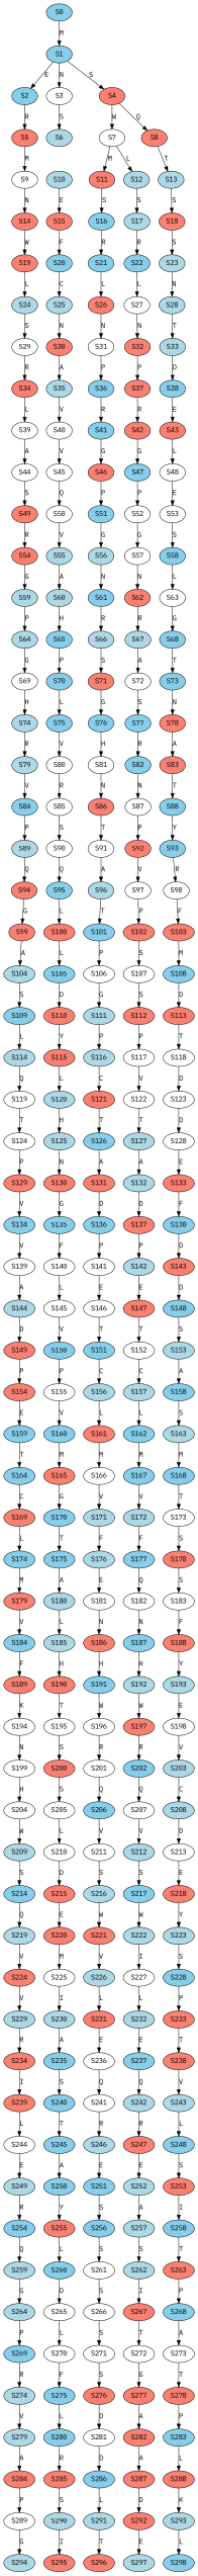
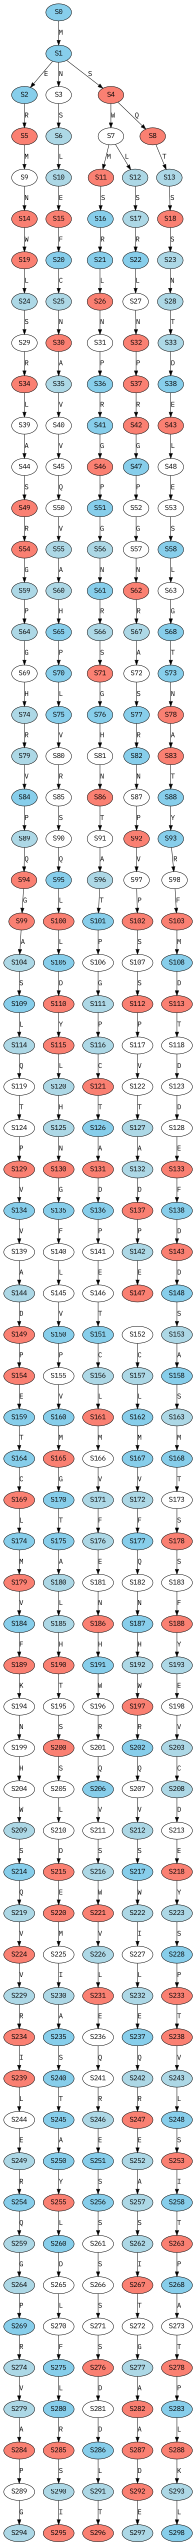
  strict digraph {
    fontname="IBM Plex Mono"
    node [fillcolor=salmon fontname="IBM Plex Mono" style=filled]
    edge [fontname="IBM Plex Mono"]
    S0 [fillcolor=skyblue]
    S1 [fillcolor=skyblue]
    S2 [fillcolor=skyblue]
    S3 [fillcolor=white]
    S4
    S5
    S6 [fillcolor=lightblue]
    S7 [fillcolor=white]
    S8
    S9 [fillcolor=white]
    S10 [fillcolor=lightblue]
    S11
    S12 [fillcolor=lightblue]
    S13 [fillcolor=lightblue]
    S14
    S15
    S16 [fillcolor=skyblue]
    S17 [fillcolor=lightblue]
    S18
    S19
    S20 [fillcolor=skyblue]
    S21 [fillcolor=skyblue]
    S22 [fillcolor=skyblue]
    S23 [fillcolor=lightblue]
    S24 [fillcolor=lightblue]
    S25 [fillcolor=lightblue]
    S26
    S27 [fillcolor=white]
    S28 [fillcolor=lightblue]
    S29 [fillcolor=white]
    S30
    S31 [fillcolor=white]
    S32
    S33 [fillcolor=lightblue]
    S34
    S35 [fillcolor=lightblue]
    S36 [fillcolor=skyblue]
    S37
    S38 [fillcolor=skyblue]
    S39 [fillcolor=white]
    S40 [fillcolor=white]
    S41 [fillcolor=skyblue]
    S42
    S43
    S44 [fillcolor=white]
    S45 [fillcolor=white]
    S46
    S47 [fillcolor=skyblue]
    S48 [fillcolor=white]
    S49
    S50 [fillcolor=white]
    S51 [fillcolor=skyblue]
    S52 [fillcolor=white]
    S53 [fillcolor=white]
    S54
    S55 [fillcolor=lightblue]
    S56 [fillcolor=lightblue]
    S57 [fillcolor=white]
    S58 [fillcolor=skyblue]
    S59 [fillcolor=lightblue]
    S60 [fillcolor=lightblue]
    S61 [fillcolor=skyblue]
    S62
    S63 [fillcolor=white]
    S64 [fillcolor=lightblue]
    S65 [fillcolor=skyblue]
    S66 [fillcolor=lightblue]
    S67 [fillcolor=lightblue]
    S68 [fillcolor=skyblue]
    S69 [fillcolor=white]
    S70 [fillcolor=skyblue]
    S71
    S72 [fillcolor=white]
    S73 [fillcolor=skyblue]
    S74 [fillcolor=lightblue]
    S75 [fillcolor=skyblue]
    S76 [fillcolor=skyblue]
    S77 [fillcolor=skyblue]
    S78
    S79 [fillcolor=lightblue]
    S80 [fillcolor=white]
    S81 [fillcolor=white]
    S82 [fillcolor=skyblue]
    S83
    S84 [fillcolor=skyblue]
    S85 [fillcolor=white]
    S86
    S87 [fillcolor=white]
    S88 [fillcolor=skyblue]
    S89 [fillcolor=lightblue]
    S90 [fillcolor=white]
    S91 [fillcolor=white]
    S92
    S93 [fillcolor=skyblue]
    S94
    S95 [fillcolor=skyblue]
    S96 [fillcolor=lightblue]
    S97 [fillcolor=white]
    S98 [fillcolor=white]
    S99
    S100
    S101 [fillcolor=skyblue]
    S102
    S103
    S104 [fillcolor=lightblue]
    S105 [fillcolor=skyblue]
    S106 [fillcolor=white]
    S107 [fillcolor=white]
    S108 [fillcolor=skyblue]
    S109 [fillcolor=skyblue]
    S110
    S111 [fillcolor=lightblue]
    S112
    S113
    S114 [fillcolor=lightblue]
    S115
    S116 [fillcolor=lightblue]
    S117 [fillcolor=white]
    S118 [fillcolor=white]
    S119 [fillcolor=white]
    S120 [fillcolor=lightblue]
    S121
    S122 [fillcolor=white]
    S123 [fillcolor=white]
    S124 [fillcolor=white]
    S125 [fillcolor=lightblue]
    S126 [fillcolor=skyblue]
    S127 [fillcolor=lightblue]
    S128 [fillcolor=white]
    S129
    S130
    S131
    S132 [fillcolor=lightblue]
    S133
    S134 [fillcolor=skyblue]
    S135 [fillcolor=skyblue]
    S136 [fillcolor=skyblue]
    S137
    S138 [fillcolor=skyblue]
    S139 [fillcolor=white]
    S140 [fillcolor=white]
    S141 [fillcolor=white]
    S142 [fillcolor=lightblue]
    S143
    S144 [fillcolor=lightblue]
    S145 [fillcolor=white]
    S146 [fillcolor=white]
    S147
    S148 [fillcolor=skyblue]
    S149
    S150 [fillcolor=skyblue]
    S151 [fillcolor=skyblue]
    S152 [fillcolor=white]
    S153 [fillcolor=lightblue]
    S154
    S155 [fillcolor=white]
    S156 [fillcolor=lightblue]
    S157 [fillcolor=lightblue]
    S158 [fillcolor=skyblue]
    S159 [fillcolor=skyblue]
    S160 [fillcolor=skyblue]
    S161
    S162 [fillcolor=skyblue]
    S163 [fillcolor=lightblue]
    S164 [fillcolor=skyblue]
    S165
    S166 [fillcolor=white]
    S167 [fillcolor=skyblue]
    S168 [fillcolor=skyblue]
    S169
    S170 [fillcolor=skyblue]
    S171 [fillcolor=lightblue]
    S172 [fillcolor=lightblue]
    S173 [fillcolor=white]
    S174 [fillcolor=skyblue]
    S175 [fillcolor=skyblue]
    S176 [fillcolor=lightblue]
    S177 [fillcolor=skyblue]
    S178
    S179
    S180 [fillcolor=lightblue]
    S181 [fillcolor=white]
    S182 [fillcolor=white]
    S183 [fillcolor=white]
    S184 [fillcolor=skyblue]
    S185 [fillcolor=lightblue]
    S186
    S187 [fillcolor=skyblue]
    S188
    S189
    S190
    S191 [fillcolor=skyblue]
    S192 [fillcolor=lightblue]
    S193 [fillcolor=lightblue]
    S194 [fillcolor=white]
    S195 [fillcolor=white]
    S196 [fillcolor=white]
    S197
    S198 [fillcolor=white]
    S199 [fillcolor=white]
    S200
    S201 [fillcolor=white]
    S202 [fillcolor=skyblue]
    S203 [fillcolor=lightblue]
    S204 [fillcolor=white]
    S205 [fillcolor=white]
    S206 [fillcolor=skyblue]
    S207 [fillcolor=white]
    S208 [fillcolor=lightblue]
    S209 [fillcolor=lightblue]
    S210 [fillcolor=white]
    S211 [fillcolor=white]
    S212 [fillcolor=lightblue]
    S213 [fillcolor=white]
    S214 [fillcolor=skyblue]
    S215
    S216 [fillcolor=lightblue]
    S217 [fillcolor=skyblue]
    S218
    S219 [fillcolor=lightblue]
    S220
    S221
    S222 [fillcolor=lightblue]
    S223 [fillcolor=lightblue]
    S224
    S225 [fillcolor=white]
    S226 [fillcolor=lightblue]
    S227 [fillcolor=white]
    S228 [fillcolor=skyblue]
    S229 [fillcolor=lightblue]
    S230 [fillcolor=lightblue]
    S231
    S232 [fillcolor=lightblue]
    S233
    S234
    S235 [fillcolor=skyblue]
    S236 [fillcolor=white]
    S237 [fillcolor=skyblue]
    S238
    S239
    S240 [fillcolor=skyblue]
    S241 [fillcolor=white]
    S242 [fillcolor=lightblue]
    S243 [fillcolor=lightblue]
    S244 [fillcolor=white]
    S245 [fillcolor=skyblue]
    S246 [fillcolor=lightblue]
    S247
    S248 [fillcolor=skyblue]
    S249 [fillcolor=lightblue]
    S250 [fillcolor=skyblue]
    S251 [fillcolor=skyblue]
    S252 [fillcolor=lightblue]
    S253
    S254 [fillcolor=skyblue]
    S255
    S256 [fillcolor=skyblue]
    S257 [fillcolor=lightblue]
    S258 [fillcolor=skyblue]
    S259 [fillcolor=lightblue]
    S260 [fillcolor=skyblue]
    S261 [fillcolor=white]
    S262 [fillcolor=lightblue]
    S263
    S264 [fillcolor=lightblue]
    S265 [fillcolor=white]
    S266 [fillcolor=white]
    S267
    S268 [fillcolor=skyblue]
    S269 [fillcolor=skyblue]
    S270 [fillcolor=white]
    S271 [fillcolor=white]
    S272 [fillcolor=white]
    S273 [fillcolor=white]
    S274 [fillcolor=lightblue]
    S275 [fillcolor=skyblue]
    S276
-   S277
+   S277 [fillcolor=lightblue]
    S278
    S279 [fillcolor=lightblue]
    S280 [fillcolor=skyblue]
    S281 [fillcolor=white]
    S282
    S283 [fillcolor=skyblue]
    S284
    S285
    S286 [fillcolor=skyblue]
    S287
    S288
    S289 [fillcolor=white]
    S290 [fillcolor=lightblue]
    S291 [fillcolor=lightblue]
    S292
    S293 [fillcolor=lightblue]
    S294 [fillcolor=lightblue]
    S295
    S296
    S297 [fillcolor=lightblue]
    S298 [fillcolor=skyblue]
    S0 -> S1 [label=M]
    S1 -> S2 [label=E]
    S1 -> S3 [label=N]
    S1 -> S4 [label=S]
    S2 -> S5 [label=R]
    S3 -> S6 [label=S]
    S4 -> S7 [label=W]
    S4 -> S8 [label=Q]
    S5 -> S9 [label=M]
+   S6 -> S10 [label=L]
    S7 -> S11 [label=M]
    S7 -> S12 [label=L]
    S8 -> S13 [label=T]
    S9 -> S14 [label=N]
    S10 -> S15 [label=E]
    S11 -> S16 [label=S]
    S12 -> S17 [label=S]
    S13 -> S18 [label=S]
    S14 -> S19 [label=W]
    S15 -> S20 [label=F]
    S16 -> S21 [label=R]
    S17 -> S22 [label=R]
    S18 -> S23 [label=S]
    S19 -> S24 [label=L]
    S20 -> S25 [label=C]
    S21 -> S26 [label=L]
    S22 -> S27 [label=L]
    S23 -> S28 [label=N]
    S24 -> S29 [label=S]
    S25 -> S30 [label=N]
    S26 -> S31 [label=N]
    S27 -> S32 [label=N]
    S28 -> S33 [label=T]
    S29 -> S34 [label=R]
    S30 -> S35 [label=A]
    S31 -> S36 [label=P]
    S32 -> S37 [label=P]
    S33 -> S38 [label=D]
    S34 -> S39 [label=L]
    S35 -> S40 [label=V]
    S36 -> S41 [label=R]
    S37 -> S42 [label=R]
    S38 -> S43 [label=E]
    S39 -> S44 [label=A]
    S40 -> S45 [label=V]
    S41 -> S46 [label=G]
    S42 -> S47 [label=G]
    S43 -> S48 [label=L]
    S44 -> S49 [label=S]
    S45 -> S50 [label=Q]
    S46 -> S51 [label=P]
    S47 -> S52 [label=P]
    S48 -> S53 [label=E]
    S49 -> S54 [label=R]
    S50 -> S55 [label=V]
    S51 -> S56 [label=G]
    S52 -> S57 [label=G]
    S53 -> S58 [label=S]
    S54 -> S59 [label=G]
    S55 -> S60 [label=A]
    S56 -> S61 [label=N]
    S57 -> S62 [label=N]
    S58 -> S63 [label=L]
    S59 -> S64 [label=P]
    S60 -> S65 [label=H]
    S61 -> S66 [label=R]
    S62 -> S67 [label=R]
    S63 -> S68 [label=G]
    S64 -> S69 [label=G]
    S65 -> S70 [label=P]
    S66 -> S71 [label=S]
    S67 -> S72 [label=A]
    S68 -> S73 [label=T]
    S69 -> S74 [label=H]
    S70 -> S75 [label=L]
    S71 -> S76 [label=G]
    S72 -> S77 [label=S]
    S73 -> S78 [label=N]
    S74 -> S79 [label=R]
    S75 -> S80 [label=V]
    S76 -> S81 [label=H]
    S77 -> S82 [label=R]
    S78 -> S83 [label=A]
    S79 -> S84 [label=V]
    S80 -> S85 [label=R]
    S81 -> S86 [label=N]
    S82 -> S87 [label=N]
    S83 -> S88 [label=T]
    S84 -> S89 [label=P]
    S85 -> S90 [label=S]
    S86 -> S91 [label=T]
    S87 -> S92 [label=P]
    S88 -> S93 [label=Y]
    S89 -> S94 [label=Q]
    S90 -> S95 [label=Q]
    S91 -> S96 [label=A]
    S92 -> S97 [label=V]
    S93 -> S98 [label=R]
    S94 -> S99 [label=G]
    S95 -> S100 [label=L]
    S96 -> S101 [label=T]
    S97 -> S102 [label=P]
    S98 -> S103 [label=F]
    S99 -> S104 [label=A]
    S100 -> S105 [label=L]
    S101 -> S106 [label=P]
    S102 -> S107 [label=S]
    S103 -> S108 [label=M]
    S104 -> S109 [label=S]
    S105 -> S110 [label=D]
    S106 -> S111 [label=G]
    S107 -> S112 [label=S]
    S108 -> S113 [label=D]
    S109 -> S114 [label=L]
    S110 -> S115 [label=Y]
    S111 -> S116 [label=P]
    S112 -> S117 [label=P]
    S113 -> S118 [label=T]
    S114 -> S119 [label=Q]
    S115 -> S120 [label=L]
    S116 -> S121 [label=C]
    S117 -> S122 [label=V]
    S118 -> S123 [label=D]
    S119 -> S124 [label=T]
    S120 -> S125 [label=H]
    S121 -> S126 [label=T]
    S122 -> S127 [label=T]
    S123 -> S128 [label=D]
    S124 -> S129 [label=P]
    S125 -> S130 [label=N]
    S126 -> S131 [label=A]
    S127 -> S132 [label=A]
    S128 -> S133 [label=E]
    S129 -> S134 [label=V]
    S130 -> S135 [label=G]
    S131 -> S136 [label=D]
    S132 -> S137 [label=D]
    S133 -> S138 [label=F]
    S134 -> S139 [label=V]
    S135 -> S140 [label=F]
    S136 -> S141 [label=P]
    S137 -> S142 [label=P]
    S138 -> S143 [label=D]
    S139 -> S144 [label=A]
    S140 -> S145 [label=L]
    S141 -> S146 [label=E]
    S142 -> S147 [label=E]
    S143 -> S148 [label=D]
    S144 -> S149 [label=D]
    S145 -> S150 [label=V]
    S146 -> S151 [label=T]
-   S147 -> S152 [label=T]
    S148 -> S153 [label=S]
    S149 -> S154 [label=P]
    S150 -> S155 [label=P]
    S151 -> S156 [label=C]
    S152 -> S157 [label=C]
    S153 -> S158 [label=A]
    S154 -> S159 [label=E]
    S155 -> S160 [label=V]
    S156 -> S161 [label=L]
    S157 -> S162 [label=L]
    S158 -> S163 [label=S]
    S159 -> S164 [label=T]
    S160 -> S165 [label=M]
    S161 -> S166 [label=M]
    S162 -> S167 [label=M]
    S163 -> S168 [label=M]
    S164 -> S169 [label=C]
    S165 -> S170 [label=G]
    S166 -> S171 [label=V]
    S167 -> S172 [label=V]
    S168 -> S173 [label=T]
    S169 -> S174 [label=L]
    S170 -> S175 [label=T]
    S171 -> S176 [label=F]
    S172 -> S177 [label=F]
    S173 -> S178 [label=S]
    S174 -> S179 [label=M]
    S175 -> S180 [label=A]
    S176 -> S181 [label=E]
    S177 -> S182 [label=Q]
    S178 -> S183 [label=S]
    S179 -> S184 [label=V]
    S180 -> S185 [label=L]
    S181 -> S186 [label=N]
    S182 -> S187 [label=N]
    S183 -> S188 [label=F]
    S184 -> S189 [label=F]
    S185 -> S190 [label=H]
    S186 -> S191 [label=H]
    S187 -> S192 [label=H]
    S188 -> S193 [label=Y]
    S189 -> S194 [label=K]
    S190 -> S195 [label=T]
    S191 -> S196 [label=W]
    S192 -> S197 [label=W]
    S193 -> S198 [label=E]
    S194 -> S199 [label=N]
    S195 -> S200 [label=S]
    S196 -> S201 [label=R]
    S197 -> S202 [label=R]
    S198 -> S203 [label=V]
    S199 -> S204 [label=H]
    S200 -> S205 [label=S]
    S201 -> S206 [label=Q]
    S202 -> S207 [label=Q]
    S203 -> S208 [label=C]
    S204 -> S209 [label=W]
    S205 -> S210 [label=L]
    S206 -> S211 [label=V]
    S207 -> S212 [label=V]
    S208 -> S213 [label=D]
    S209 -> S214 [label=S]
    S210 -> S215 [label=D]
    S211 -> S216 [label=S]
    S212 -> S217 [label=S]
    S213 -> S218 [label=E]
    S214 -> S219 [label=Q]
    S215 -> S220 [label=E]
    S216 -> S221 [label=W]
    S217 -> S222 [label=W]
    S218 -> S223 [label=Y]
    S219 -> S224 [label=V]
    S220 -> S225 [label=M]
    S221 -> S226 [label=V]
    S222 -> S227 [label=I]
    S223 -> S228 [label=S]
    S224 -> S229 [label=V]
    S225 -> S230 [label=I]
    S226 -> S231 [label=L]
    S227 -> S232 [label=L]
    S228 -> S233 [label=P]
    S229 -> S234 [label=R]
    S230 -> S235 [label=A]
    S231 -> S236 [label=E]
    S232 -> S237 [label=E]
    S233 -> S238 [label=T]
    S234 -> S239 [label=I]
    S235 -> S240 [label=S]
    S236 -> S241 [label=Q]
    S237 -> S242 [label=Q]
    S238 -> S243 [label=V]
    S239 -> S244 [label=L]
    S240 -> S245 [label=T]
    S241 -> S246 [label=R]
    S242 -> S247 [label=R]
    S243 -> S248 [label=L]
    S244 -> S249 [label=E]
    S245 -> S250 [label=A]
    S246 -> S251 [label=E]
    S247 -> S252 [label=E]
    S248 -> S253 [label=S]
    S249 -> S254 [label=R]
    S250 -> S255 [label=Y]
    S251 -> S256 [label=S]
    S252 -> S257 [label=A]
    S253 -> S258 [label=I]
    S254 -> S259 [label=Q]
    S255 -> S260 [label=L]
    S256 -> S261 [label=S]
    S257 -> S262 [label=S]
    S258 -> S263 [label=T]
    S259 -> S264 [label=G]
    S260 -> S265 [label=D]
    S261 -> S266 [label=S]
    S262 -> S267 [label=I]
    S263 -> S268 [label=P]
    S264 -> S269 [label=P]
    S265 -> S270 [label=L]
    S266 -> S271 [label=S]
    S267 -> S272 [label=T]
    S268 -> S273 [label=A]
    S269 -> S274 [label=R]
    S270 -> S275 [label=F]
    S271 -> S276 [label=S]
    S272 -> S277 [label=G]
    S273 -> S278 [label=T]
    S274 -> S279 [label=V]
    S275 -> S280 [label=L]
    S276 -> S281 [label=D]
    S277 -> S282 [label=A]
    S278 -> S283 [label=P]
    S279 -> S284 [label=A]
    S280 -> S285 [label=R]
    S281 -> S286 [label=D]
    S282 -> S287 [label=A]
    S283 -> S288 [label=L]
    S284 -> S289 [label=P]
    S285 -> S290 [label=S]
    S286 -> S291 [label=L]
    S287 -> S292 [label=D]
    S288 -> S293 [label=K]
    S289 -> S294 [label=G]
    S290 -> S295 [label=I]
    S291 -> S296 [label=T]
    S292 -> S297 [label=E]
    S293 -> S298 [label=L]
  }
